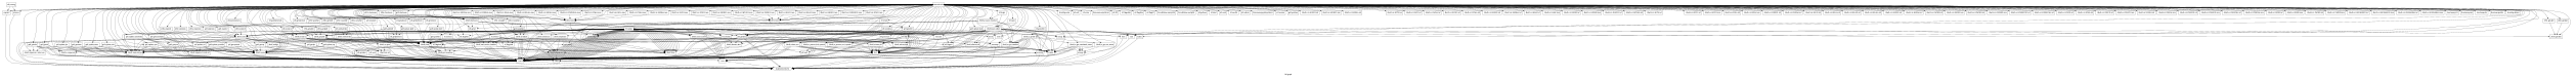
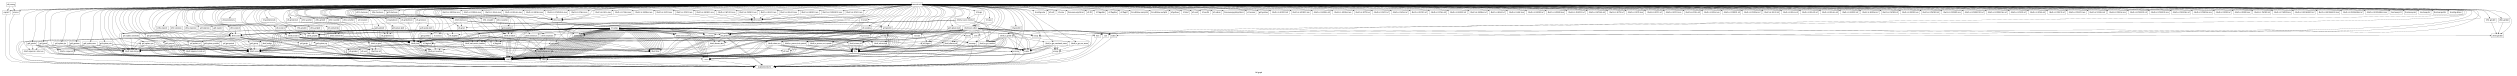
  digraph {
    fontname=Merriweather
    label="Call graph"
    node [fontname=Merriweather shape=record]
    edge [fontname=Merriweather]
    n1 [label="{external node}"]
    n2 [label="{elf_begin}"]
    n3 [label="{llvm.dbg.value}"]
    n4 [label="{elf_cntl}"]
    n5 [label="{elf_end}"]
    n6 [label="{__assert}"]
    n7 [label="{free}"]
    n8 [label="{munmap}"]
    n9 [label="{strerror}"]
    n10 [label="{snprintf}"]
    n11 [label="{elf_errno}"]
    n12 [label="{elf_getdata}"]
    n13 [label="{llvm.memset.p0i8.i64}"]
    n14 [label="{malloc}"]
    n15 [label="{elf_newdata}"]
    n16 [label="{elf_rawdata}"]
    n17 [label="{elf_fill}"]
    n18 [label="{elf_flagarhdr}"]
    n19 [label="{elf_flagdata}"]
    n20 [label="{elf_flagehdr}"]
    n21 [label="{elf_flagelf}"]
    n22 [label="{elf_flagphdr}"]
    n23 [label="{elf_flagscn}"]
    n24 [label="{elf_flagshdr}"]
    n25 [label="{elf_getarhdr}"]
    n26 [label="{elf_getarsym}"]
    n27 [label="{llvm.lifetime.start.p0i8}"]
    n28 [label="{llvm.lifetime.end.p0i8}"]
    n29 [label="{elf_getbase}"]
    n30 [label="{elf_getident}"]
    n31 [label="{elf_hash}"]
    n32 [label="{elf_kind}"]
    n33 [label="{elf_memory}"]
    n34 [label="{elf_next}"]
    n35 [label="{elf_open}"]
    n36 [label="{elf_openmemory}"]
    n37 [label="{elf_rand}"]
    n38 [label="{elf_rawfile}"]
    n39 [label="{elf_getphdrnum}"]
    n40 [label="{elf_getphnum}"]
    n41 [label="{elf_getshdrnum}"]
    n42 [label="{elf_getshnum}"]
    n43 [label="{elf_getshdrstrndx}"]
    n44 [label="{elf_getshstrndx}"]
    n45 [label="{elf_setshstrndx}"]
    n46 [label="{_libelf_load_section_headers}"]
    n47 [label="{elf_getscn}"]
    n48 [label="{elf_ndxscn}"]
    n49 [label="{elf_newscn}"]
    n50 [label="{elf_nextscn}"]
    n51 [label="{elf_strptr}"]
    n52 [label="{elf_update}"]
    n53 [label="{__error}"]
    n54 [label="{llvm.memcpy.p0i8.p0i8.i64}"]
    n55 [label="{ftruncate}"]
    n56 [label="{lseek}"]
    n57 [label="{write}"]
    n58 [label="{mmap}"]
    n59 [label="{elf_version}"]
    n60 [label="{gelf_getcap}"]
    n61 [label="{gelf_update_cap}"]
    n62 [label="{elf32_checksum}"]
    n63 [label="{elf64_checksum}"]
    n64 [label="{gelf_checksum}"]
    n65 [label="{gelf_getdyn}"]
    n66 [label="{gelf_update_dyn}"]
    n67 [label="{elf32_getehdr}"]
    n68 [label="{elf64_getehdr}"]
    n69 [label="{gelf_getehdr}"]
    n70 [label="{elf32_newehdr}"]
    n71 [label="{elf64_newehdr}"]
    n72 [label="{gelf_newehdr}"]
    n73 [label="{gelf_update_ehdr}"]
    n74 [label="{gelf_getclass}"]
    n75 [label="{elf32_fsize}"]
    n76 [label="{elf64_fsize}"]
    n77 [label="{gelf_fsize}"]
    n78 [label="{_libelf_is_mips64el}"]
    n79 [label="{_libelf_mips64el_r_info_tof}"]
    n80 [label="{_libelf_mips64el_r_info_tom}"]
    n81 [label="{gelf_getmove}"]
    n82 [label="{gelf_update_move}"]
    n83 [label="{elf32_getphdr}"]
    n84 [label="{elf64_getphdr}"]
    n85 [label="{gelf_getphdr}"]
    n86 [label="{elf32_newphdr}"]
    n87 [label="{elf64_newphdr}"]
    n88 [label="{gelf_newphdr}"]
    n89 [label="{gelf_update_phdr}"]
    n90 [label="{gelf_getrel}"]
    n91 [label="{gelf_update_rel}"]
    n92 [label="{gelf_getrela}"]
    n93 [label="{gelf_update_rela}"]
    n94 [label="{elf32_getshdr}"]
    n95 [label="{elf64_getshdr}"]
    n96 [label="{gelf_getshdr}"]
    n97 [label="{gelf_update_shdr}"]
    n98 [label="{gelf_getsym}"]
    n99 [label="{gelf_update_sym}"]
    n100 [label="{gelf_getsyminfo}"]
    n101 [label="{gelf_update_syminfo}"]
    n102 [label="{gelf_getsymshndx}"]
    n103 [label="{gelf_update_symshndx}"]
    n104 [label="{elf32_xlatetof}"]
    n105 [label="{elf64_xlatetof}"]
    n106 [label="{elf32_xlatetom}"]
    n107 [label="{elf64_xlatetom}"]
    n108 [label="{gelf_xlatetom}"]
    n109 [label="{gelf_xlatetof}"]
    n110 [label="{_libelf_malign}"]
    n111 [label="{_libelf_falign}"]
    n112 [label="{_libelf_allocate_elf}"]
    n113 [label="{_libelf_init_elf}"]
    n114 [label="{_libelf_release_elf}"]
    n115 [label="{_libelf_allocate_data}"]
    n116 [label="{calloc}"]
    n117 [label="{_libelf_release_data}"]
    n118 [label="{_libelf_allocate_scn}"]
    n119 [label="{_libelf_release_scn}"]
    n120 [label="{_libelf_ar_gethdr}"]
    n121 [label="{strncmp}"]
    n122 [label="{_libelf_ar_open_member}"]
    n123 [label="{_libelf_ar_process_bsd_symtab}"]
    n124 [label="{_libelf_ar_process_svr4_symtab}"]
    n125 [label="{_libelf_ar_get_number}"]
    n126 [label="{_libelf_ar_get_translated_name}"]
    n127 [label="{strncpy}"]
    n128 [label="{_libelf_ar_get_raw_name}"]
    n129 [label="{_libelf_ar_open}"]
    n130 [label="{_libelf_checksum}"]
    n131 [label="{_libelf_xlate_shtype}"]
    n132 [label="{_libelf_ehdr}"]
    n133 [label="{_libelf_setshnum}"]
    n134 [label="{_libelf_setshstrndx}"]
    n135 [label="{_libelf_setphnum}"]
    n136 [label="{_libelf_memory}"]
    n137 [label="{_libelf_open_object}"]
    n138 [label="{fstat}"]
    n139 [label="{read}"]
    n140 [label="{realloc}"]
    n141 [label="{_libelf_getphdr}"]
    n142 [label="{_libelf_newphdr}"]
    n143 [label="{_libelf_getshdr}"]
    n144 [label="{_libelf_xlate}"]
    n145 [label="{_libelf_fsize}"]
    n146 [label="{_libelf_msize}"]
    n147 [label="{_libelf_get_translator}"]
    n148 [label="{_libelf_cvt_ADDR32_tof}"]
    n149 [label="{_libelf_cvt_ADDR32_tom}"]
    n150 [label="{_libelf_cvt_ADDR64_tof}"]
+   n151 [label="{_libelf_cvt_ADDR64_tom}"]
    n152 [label="{_libelf_cvt_BYTE_tox}"]
    n153 [label="{_libelf_cvt_CAP32_tof}"]
    n154 [label="{_libelf_cvt_CAP32_tom}"]
    n155 [label="{_libelf_cvt_CAP64_tof}"]
    n156 [label="{_libelf_cvt_CAP64_tom}"]
    n157 [label="{_libelf_cvt_DYN32_tof}"]
    n158 [label="{_libelf_cvt_DYN32_tom}"]
    n159 [label="{_libelf_cvt_DYN64_tof}"]
    n160 [label="{_libelf_cvt_DYN64_tom}"]
    n161 [label="{_libelf_cvt_EHDR32_tof}"]
    n162 [label="{_libelf_cvt_EHDR32_tom}"]
    n163 [label="{_libelf_cvt_EHDR64_tof}"]
    n164 [label="{_libelf_cvt_EHDR64_tom}"]
    n165 [label="{_libelf_cvt_HALF_tof}"]
    n166 [label="{_libelf_cvt_HALF_tom}"]
    n167 [label="{_libelf_cvt_LWORD_tof}"]
    n168 [label="{_libelf_cvt_LWORD_tom}"]
    n169 [label="{_libelf_cvt_MOVE32_tof}"]
    n170 [label="{_libelf_cvt_MOVE32_tom}"]
    n171 [label="{_libelf_cvt_MOVE64_tof}"]
    n172 [label="{_libelf_cvt_MOVE64_tom}"]
    n173 [label="{_libelf_cvt_NOTE_tof}"]
+   n174 [label="{_libelf_cvt_NOTE_tom}"]
    n175 [label="{_libelf_cvt_OFF32_tof}"]
    n176 [label="{_libelf_cvt_OFF32_tom}"]
    n177 [label="{_libelf_cvt_OFF64_tof}"]
    n178 [label="{_libelf_cvt_OFF64_tom}"]
    n179 [label="{_libelf_cvt_PHDR32_tof}"]
    n180 [label="{_libelf_cvt_PHDR32_tom}"]
    n181 [label="{_libelf_cvt_PHDR64_tof}"]
    n182 [label="{_libelf_cvt_PHDR64_tom}"]
    n183 [label="{_libelf_cvt_REL32_tof}"]
    n184 [label="{_libelf_cvt_REL32_tom}"]
    n185 [label="{_libelf_cvt_REL64_tof}"]
    n186 [label="{_libelf_cvt_REL64_tom}"]
    n187 [label="{_libelf_cvt_RELA32_tof}"]
    n188 [label="{_libelf_cvt_RELA32_tom}"]
    n189 [label="{_libelf_cvt_RELA64_tof}"]
    n190 [label="{_libelf_cvt_RELA64_tom}"]
    n191 [label="{_libelf_cvt_SHDR32_tof}"]
    n192 [label="{_libelf_cvt_SHDR32_tom}"]
    n193 [label="{_libelf_cvt_SHDR64_tof}"]
    n194 [label="{_libelf_cvt_SHDR64_tom}"]
    n195 [label="{_libelf_cvt_SWORD_tof}"]
    n196 [label="{_libelf_cvt_SWORD_tom}"]
    n197 [label="{_libelf_cvt_SXWORD_tof}"]
    n198 [label="{_libelf_cvt_SXWORD_tom}"]
    n199 [label="{_libelf_cvt_SYMINFO32_tof}"]
    n200 [label="{_libelf_cvt_SYMINFO32_tom}"]
    n201 [label="{_libelf_cvt_SYMINFO64_tof}"]
    n202 [label="{_libelf_cvt_SYMINFO64_tom}"]
    n203 [label="{_libelf_cvt_SYM32_tof}"]
    n204 [label="{_libelf_cvt_SYM32_tom}"]
    n205 [label="{_libelf_cvt_SYM64_tof}"]
    n206 [label="{_libelf_cvt_SYM64_tom}"]
    n207 [label="{_libelf_cvt_VDEF32_tof}"]
    n208 [label="{_libelf_cvt_VDEF32_tom}"]
    n209 [label="{_libelf_cvt_VDEF64_tof}"]
    n210 [label="{_libelf_cvt_VDEF64_tom}"]
    n211 [label="{_libelf_cvt_VNEED32_tof}"]
    n212 [label="{_libelf_cvt_VNEED32_tom}"]
    n213 [label="{_libelf_cvt_VNEED64_tof}"]
    n214 [label="{_libelf_cvt_VNEED64_tom}"]
    n215 [label="{_libelf_cvt_WORD_tof}"]
    n216 [label="{_libelf_cvt_WORD_tom}"]
    n217 [label="{_libelf_cvt_XWORD_tof}"]
    n218 [label="{_libelf_cvt_XWORD_tom}"]
    n219 [label="{_libelf_cvt_GNUHASH32_tof}"]
    n220 [label="{_libelf_cvt_GNUHASH32_tom}"]
    n221 [label="{_libelf_cvt_GNUHASH64_tof}"]
    n222 [label="{_libelf_cvt_GNUHASH64_tom}"]
    n223 [label="{llvm.bswap.i32}"]
    n224 [label="{llvm.bswap.i64}"]
    n225 [label="{llvm.bswap.i16}"]
    n226 [label="{llvm.bswap.v8i16}"]
    n227 [label="{llvm.dbg.declare}"]
    n228 [label=Node0x804706050 shape=""]
    n229 [label="{elf_errmsg}"]
    n230 [label="{_libelf_insert_extent}"]
    n1 -> n2
    n1 -> n3
    n1 -> n4
    n1 -> n5
    n1 -> n6
    n1 -> n7
    n1 -> n8
    n1 -> n9
    n1 -> n10
    n1 -> n11
    n1 -> n12
    n1 -> n13
    n1 -> n14
    n1 -> n15
    n1 -> n16
    n1 -> n17
    n1 -> n18
    n1 -> n19
    n1 -> n20
    n1 -> n21
    n1 -> n22
    n1 -> n23
    n1 -> n24
    n1 -> n25
    n1 -> n26
    n1 -> n27
    n1 -> n28
    n1 -> n29
    n1 -> n30
    n1 -> n31
    n1 -> n32
    n1 -> n33
    n1 -> n34
    n1 -> n35
    n1 -> n36
    n1 -> n37
    n1 -> n38
    n1 -> n39
    n1 -> n40
    n1 -> n41
    n1 -> n42
    n1 -> n43
    n1 -> n44
    n1 -> n45
    n1 -> n46
    n1 -> n47
    n1 -> n48
    n1 -> n49
    n1 -> n50
    n1 -> n51
    n1 -> n52
    n1 -> n53
    n1 -> n54
    n1 -> n55
    n1 -> n56
    n1 -> n57
    n1 -> n58
    n1 -> n59
    n1 -> n60
    n1 -> n61
    n1 -> n62
    n1 -> n63
    n1 -> n64
    n1 -> n65
    n1 -> n66
    n1 -> n67
    n1 -> n68
    n1 -> n69
    n1 -> n70
    n1 -> n71
    n1 -> n72
    n1 -> n73
    n1 -> n74
    n1 -> n75
    n1 -> n76
    n1 -> n77
    n1 -> n78
    n1 -> n79
    n1 -> n80
    n1 -> n81
    n1 -> n82
    n1 -> n83
    n1 -> n84
    n1 -> n85
    n1 -> n86
    n1 -> n87
    n1 -> n88
    n1 -> n89
    n1 -> n90
    n1 -> n91
    n1 -> n92
    n1 -> n93
    n1 -> n94
    n1 -> n95
    n1 -> n96
    n1 -> n97
    n1 -> n98
    n1 -> n99
    n1 -> n100
    n1 -> n101
    n1 -> n102
    n1 -> n103
    n1 -> n104
    n1 -> n105
    n1 -> n106
    n1 -> n107
    n1 -> n108
    n1 -> n109
    n1 -> n110
    n1 -> n111
    n1 -> n112
    n1 -> n113
    n1 -> n114
    n1 -> n115
    n1 -> n116
    n1 -> n117
    n1 -> n118
    n1 -> n119
    n1 -> n120
    n1 -> n121
    n1 -> n122
    n1 -> n123
    n1 -> n124
    n1 -> n125
    n1 -> n126
    n1 -> n127
    n1 -> n128
    n1 -> n129
    n1 -> n130
    n1 -> n131
    n1 -> n132
    n1 -> n133
    n1 -> n134
    n1 -> n135
    n1 -> n136
    n1 -> n137
    n1 -> n138
    n1 -> n139
    n1 -> n140
    n1 -> n141
    n1 -> n142
    n1 -> n143
    n1 -> n144
    n1 -> n145
    n1 -> n146
    n1 -> n147
    n1 -> n148
    n1 -> n149
    n1 -> n150
+   n1 -> n151
    n1 -> n152
    n1 -> n153
    n1 -> n154
    n1 -> n155
    n1 -> n156
    n1 -> n157
    n1 -> n158
    n1 -> n159
    n1 -> n160
    n1 -> n161
    n1 -> n162
    n1 -> n163
    n1 -> n164
    n1 -> n165
    n1 -> n166
    n1 -> n167
    n1 -> n168
    n1 -> n169
    n1 -> n170
    n1 -> n171
    n1 -> n172
    n1 -> n173
+   n1 -> n174
    n1 -> n175
    n1 -> n176
    n1 -> n177
    n1 -> n178
    n1 -> n179
    n1 -> n180
    n1 -> n181
    n1 -> n182
    n1 -> n183
    n1 -> n184
    n1 -> n185
    n1 -> n186
    n1 -> n187
    n1 -> n188
    n1 -> n189
    n1 -> n190
    n1 -> n191
    n1 -> n192
    n1 -> n193
    n1 -> n194
    n1 -> n195
    n1 -> n196
    n1 -> n197
    n1 -> n198
    n1 -> n199
    n1 -> n200
    n1 -> n201
    n1 -> n202
    n1 -> n203
    n1 -> n204
    n1 -> n205
    n1 -> n206
    n1 -> n207
    n1 -> n208
    n1 -> n209
    n1 -> n210
    n1 -> n211
    n1 -> n212
    n1 -> n213
    n1 -> n214
    n1 -> n215
    n1 -> n216
    n1 -> n217
    n1 -> n218
    n1 -> n219
    n1 -> n220
    n1 -> n221
    n1 -> n222
    n1 -> n223
    n1 -> n224
    n1 -> n225
    n1 -> n226
    n1 -> n227
    n2 -> n122
    n2 -> n137
    n5 -> n6
    n5 -> n6
    n5 -> n7
    n5 -> n8
    n5 -> n114
    n5 -> n114
    n5 -> n119
    n6 -> n228
    n7 -> n228
    n8 -> n228
    n9 -> n228
    n10 -> n228
    n12 -> n6
    n12 -> n6
    n12 -> n6
    n12 -> n14
    n12 -> n115
    n12 -> n117
    n12 -> n117
    n12 -> n131
    n12 -> n146
    n12 -> n147
    n12 -> n228
    n12 -> n228
    n14 -> n228
    n15 -> n6
    n15 -> n12
    n15 -> n23
    n15 -> n115
    n16 -> n6
    n16 -> n6
    n16 -> n115
    n25 -> n120
    n26 -> n123
    n26 -> n124
    n30 -> n6
    n33 -> n136
    n34 -> n6
    n34 -> n6
    n34 -> n6
    n35 -> n137
    n36 -> n136
    n39 -> n132
    n40 -> n132
    n41 -> n132
    n42 -> n132
    n43 -> n132
    n44 -> n132
    n45 -> n132
    n45 -> n134
    n46 -> n6
    n46 -> n6
    n46 -> n6
    n46 -> n6
    n46 -> n6
    n46 -> n118
    n46 -> n145
    n46 -> n147
    n46 -> n228
    n47 -> n46
    n47 -> n132
    n49 -> n6
    n49 -> n6
    n49 -> n23
    n49 -> n46
    n49 -> n118
    n49 -> n118
    n49 -> n132
    n50 -> n46
    n50 -> n132
    n51 -> n12
    n51 -> n12
    n51 -> n12
    n51 -> n12
    n51 -> n47
    n51 -> n96
    n52 -> n6
    n52 -> n6
    n52 -> n6
    n52 -> n6
    n52 -> n6
    n52 -> n6
    n52 -> n6
    n52 -> n6
    n52 -> n6
    n52 -> n6
    n52 -> n6
    n52 -> n6
    n52 -> n6
    n52 -> n6
    n52 -> n6
    n52 -> n6
    n52 -> n6
    n52 -> n6
    n52 -> n6
    n52 -> n6
    n52 -> n6
    n52 -> n6
    n52 -> n6
    n52 -> n6
    n52 -> n6
    n52 -> n6
    n52 -> n6
    n52 -> n6
    n52 -> n6
    n52 -> n6
    n52 -> n7
    n52 -> n7
    n52 -> n7
    n52 -> n7
    n52 -> n7
    n52 -> n7
    n52 -> n7
    n52 -> n8
    n52 -> n12
    n52 -> n14
    n52 -> n16
    n52 -> n20
    n52 -> n46
    n52 -> n53
    n52 -> n53
    n52 -> n53
    n52 -> n53
    n52 -> n53
    n52 -> n55
    n52 -> n56
    n52 -> n57
    n52 -> n58
    n52 -> n111
    n52 -> n111
    n52 -> n111
    n52 -> n111
    n52 -> n111
    n52 -> n111
    n52 -> n111
    n52 -> n119
    n52 -> n131
    n52 -> n131
    n52 -> n132
    n52 -> n132
    n52 -> n132
    n52 -> n132
    n52 -> n133
    n52 -> n135
    n52 -> n141
    n52 -> n141
    n52 -> n144
    n52 -> n144
    n52 -> n144
    n52 -> n144
    n52 -> n145
    n52 -> n145
    n52 -> n145
    n52 -> n145
    n52 -> n145
    n52 -> n145
    n52 -> n145
    n52 -> n145
    n52 -> n145
    n52 -> n145
    n52 -> n145
    n52 -> n145
    n52 -> n145
    n52 -> n145
    n52 -> n146
    n52 -> n146
    n52 -> n146
    n52 -> n146
    n52 -> n146
    n52 -> n230
    n52 -> n230
    n52 -> n230
    n52 -> n230
    n53 -> n228
    n55 -> n228
    n56 -> n228
    n57 -> n228
    n58 -> n228
    n60 -> n6
    n60 -> n6
    n60 -> n131
    n60 -> n146
    n61 -> n6
    n61 -> n6
    n61 -> n131
    n61 -> n146
    n62 -> n130
    n63 -> n130
    n64 -> n130
    n65 -> n6
    n65 -> n6
    n65 -> n131
    n65 -> n146
    n66 -> n6
    n66 -> n6
    n66 -> n131
    n66 -> n146
    n67 -> n132
    n68 -> n132
    n69 -> n6
    n69 -> n132
    n69 -> n132
    n70 -> n132
    n71 -> n132
    n72 -> n132
    n73 -> n20
    n73 -> n132
    n75 -> n145
    n76 -> n145
    n77 -> n145
    n81 -> n6
    n81 -> n6
    n81 -> n131
    n81 -> n146
    n82 -> n6
    n82 -> n6
    n82 -> n131
    n82 -> n146
    n83 -> n141
    n84 -> n141
    n85 -> n39
    n85 -> n132
    n85 -> n132
    n85 -> n141
    n85 -> n141
    n86 -> n142
    n87 -> n142
    n88 -> n142
    n89 -> n22
    n89 -> n39
    n89 -> n132
    n90 -> n6
    n90 -> n6
    n90 -> n78
    n90 -> n80
    n90 -> n131
    n90 -> n146
    n91 -> n6
    n91 -> n6
    n91 -> n78
    n91 -> n79
    n91 -> n131
    n91 -> n146
    n92 -> n6
    n92 -> n6
    n92 -> n78
    n92 -> n80
    n92 -> n131
    n92 -> n146
    n93 -> n6
    n93 -> n6
    n93 -> n78
    n93 -> n79
    n93 -> n131
    n93 -> n146
    n94 -> n143
    n95 -> n143
    n96 -> n6
    n96 -> n143
    n97 -> n23
    n98 -> n6
    n98 -> n6
    n98 -> n131
    n98 -> n146
    n99 -> n6
    n99 -> n6
    n99 -> n131
    n99 -> n146
    n100 -> n6
    n100 -> n6
    n100 -> n131
    n100 -> n146
    n101 -> n6
    n101 -> n6
    n101 -> n131
    n101 -> n146
    n102 -> n6
    n102 -> n6
    n102 -> n6
    n102 -> n98
    n102 -> n131
    n102 -> n146
    n103 -> n6
    n103 -> n6
    n103 -> n6
    n103 -> n99
    n103 -> n131
    n103 -> n146
    n104 -> n144
    n105 -> n144
    n106 -> n144
    n107 -> n144
    n108 -> n144
    n109 -> n144
    n112 -> n14
    n112 -> n53
    n113 -> n6
    n113 -> n6
    n114 -> n6
    n114 -> n7
    n114 -> n7
    n114 -> n7
    n114 -> n7
    n114 -> n7
    n114 -> n7
    n114 -> n7
    n114 -> n7
    n114 -> n7
    n115 -> n116
    n116 -> n228
    n117 -> n7
    n117 -> n7
    n118 -> n53
    n118 -> n116
    n119 -> n6
    n119 -> n6
    n119 -> n6
    n119 -> n7
    n119 -> n7
    n119 -> n7
    n119 -> n7
    n119 -> n7
    n120 -> n6
    n120 -> n6
    n120 -> n6
    n120 -> n7
    n120 -> n7
    n120 -> n7
    n120 -> n14
    n120 -> n121
    n120 -> n125
    n120 -> n125
    n120 -> n125
    n120 -> n125
    n120 -> n125
    n120 -> n126
    n120 -> n128
    n121 -> n228
    n122 -> n6
    n122 -> n6
    n122 -> n33
    n122 -> n121
    n122 -> n125
    n122 -> n125
    n123 -> n6
    n123 -> n6
    n123 -> n6
    n123 -> n7
    n123 -> n14
    n123 -> n31
    n124 -> n6
    n124 -> n6
    n124 -> n6
    n124 -> n7
    n124 -> n14
    n124 -> n31
    n125 -> n6
    n126 -> n6
    n126 -> n6
    n126 -> n6
    n126 -> n14
    n126 -> n14
    n126 -> n14
    n126 -> n121
    n126 -> n127
    n126 -> n127
    n126 -> n127
    n127 -> n228
    n128 -> n14
    n128 -> n127
    n129 -> n6
    n129 -> n113
    n129 -> n121
    n130 -> n16
    n130 -> n16
    n130 -> n47
    n130 -> n69
    n130 -> n96
    n132 -> n6
    n132 -> n6
    n132 -> n6
    n132 -> n6
    n132 -> n6
    n132 -> n116
    n132 -> n118
    n132 -> n145
    n132 -> n145
    n132 -> n146
    n132 -> n147
    n132 -> n147
    n132 -> n228
    n132 -> n228
    n133 -> n6
    n133 -> n24
    n133 -> n118
    n134 -> n6
    n134 -> n24
    n134 -> n118
    n135 -> n6
    n135 -> n24
    n135 -> n118
    n136 -> n6
    n136 -> n6
    n136 -> n112
    n136 -> n113
    n136 -> n114
    n136 -> n121
    n136 -> n129
    n137 -> n5
    n137 -> n6
    n137 -> n6
    n137 -> n6
    n137 -> n7
    n137 -> n7
    n137 -> n7
    n137 -> n7
    n137 -> n8
    n137 -> n14
    n137 -> n14
    n137 -> n53
    n137 -> n53
    n137 -> n53
    n137 -> n58
    n137 -> n112
    n137 -> n113
    n137 -> n136
    n137 -> n138
    n137 -> n139
    n137 -> n139
    n137 -> n140
    n137 -> n140
    n138 -> n228
    n139 -> n228
    n140 -> n228
    n141 -> n6
    n141 -> n6
    n141 -> n6
    n141 -> n77
    n141 -> n116
    n141 -> n132
    n141 -> n146
    n141 -> n147
    n141 -> n228
    n142 -> n6
    n142 -> n6
    n142 -> n6
    n142 -> n6
    n142 -> n7
    n142 -> n7
    n142 -> n22
    n142 -> n116
    n142 -> n132
    n142 -> n146
    n144 -> n6
    n144 -> n6
    n144 -> n6
    n144 -> n110
    n144 -> n146
    n144 -> n147
    n144 -> n228
    n144 -> n228
    n146 -> n6
    n146 -> n6
    n147 -> n6
    n147 -> n6
    n154 -> n75
    n156 -> n76
    n158 -> n75
    n160 -> n76
    n162 -> n75
    n164 -> n76
    n170 -> n75
    n172 -> n76
    n180 -> n75
    n182 -> n76
    n184 -> n75
    n186 -> n76
    n188 -> n75
    n190 -> n76
    n192 -> n75
    n194 -> n76
    n200 -> n75
    n202 -> n76
    n204 -> n75
    n206 -> n76
    n229 -> n9
    n229 -> n10
    n230 -> n6
    n230 -> n14
    n230 -> n53
  }
